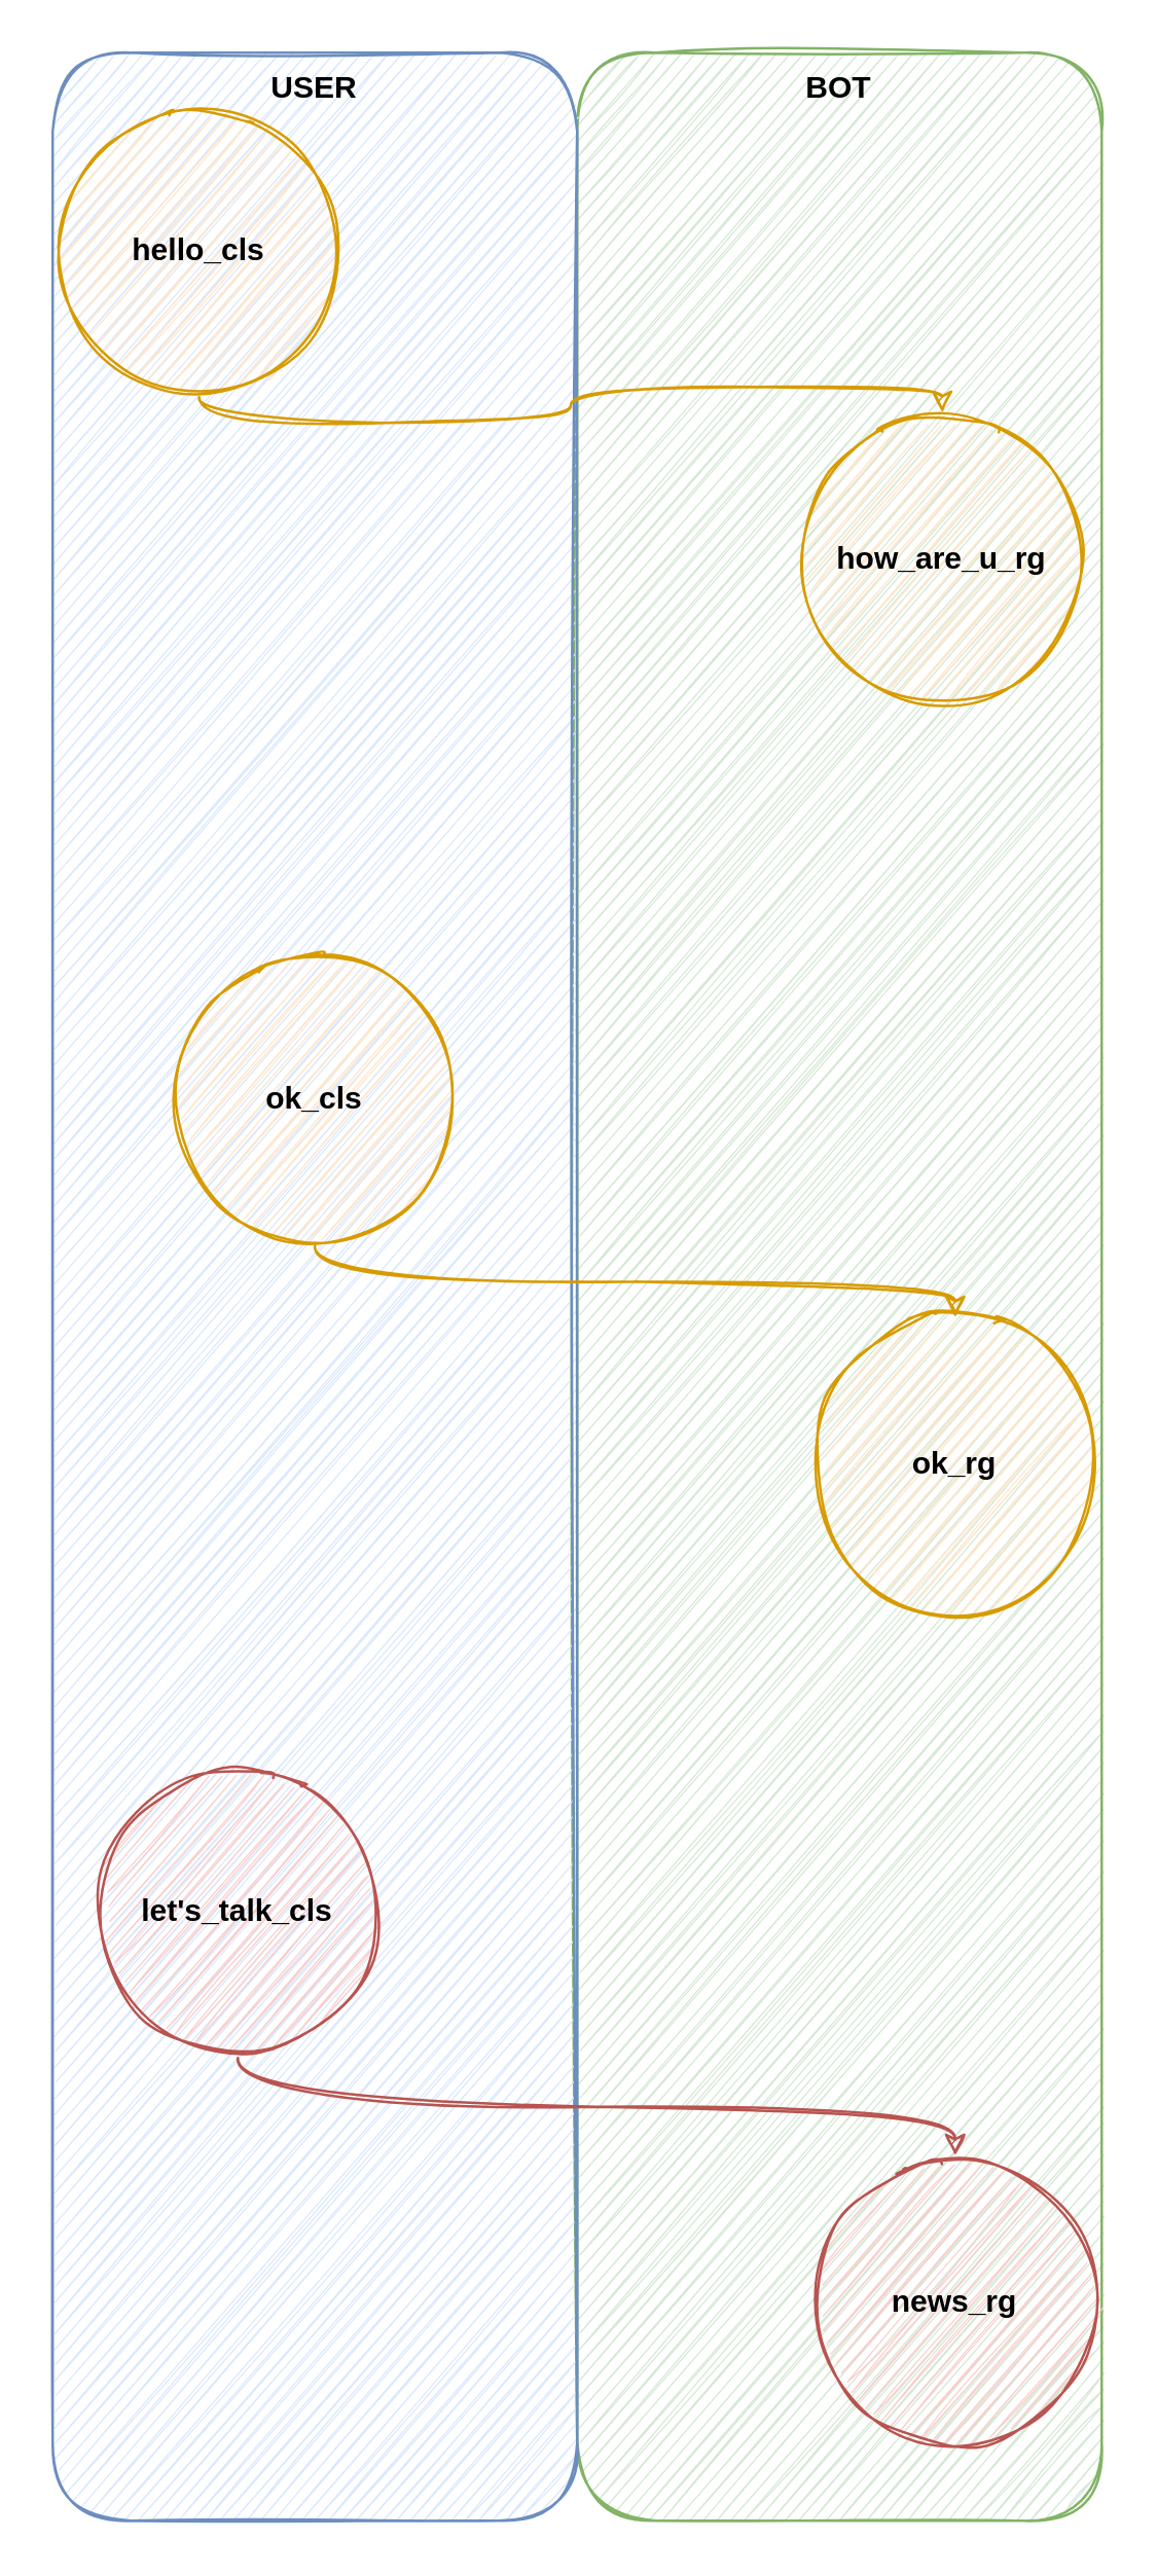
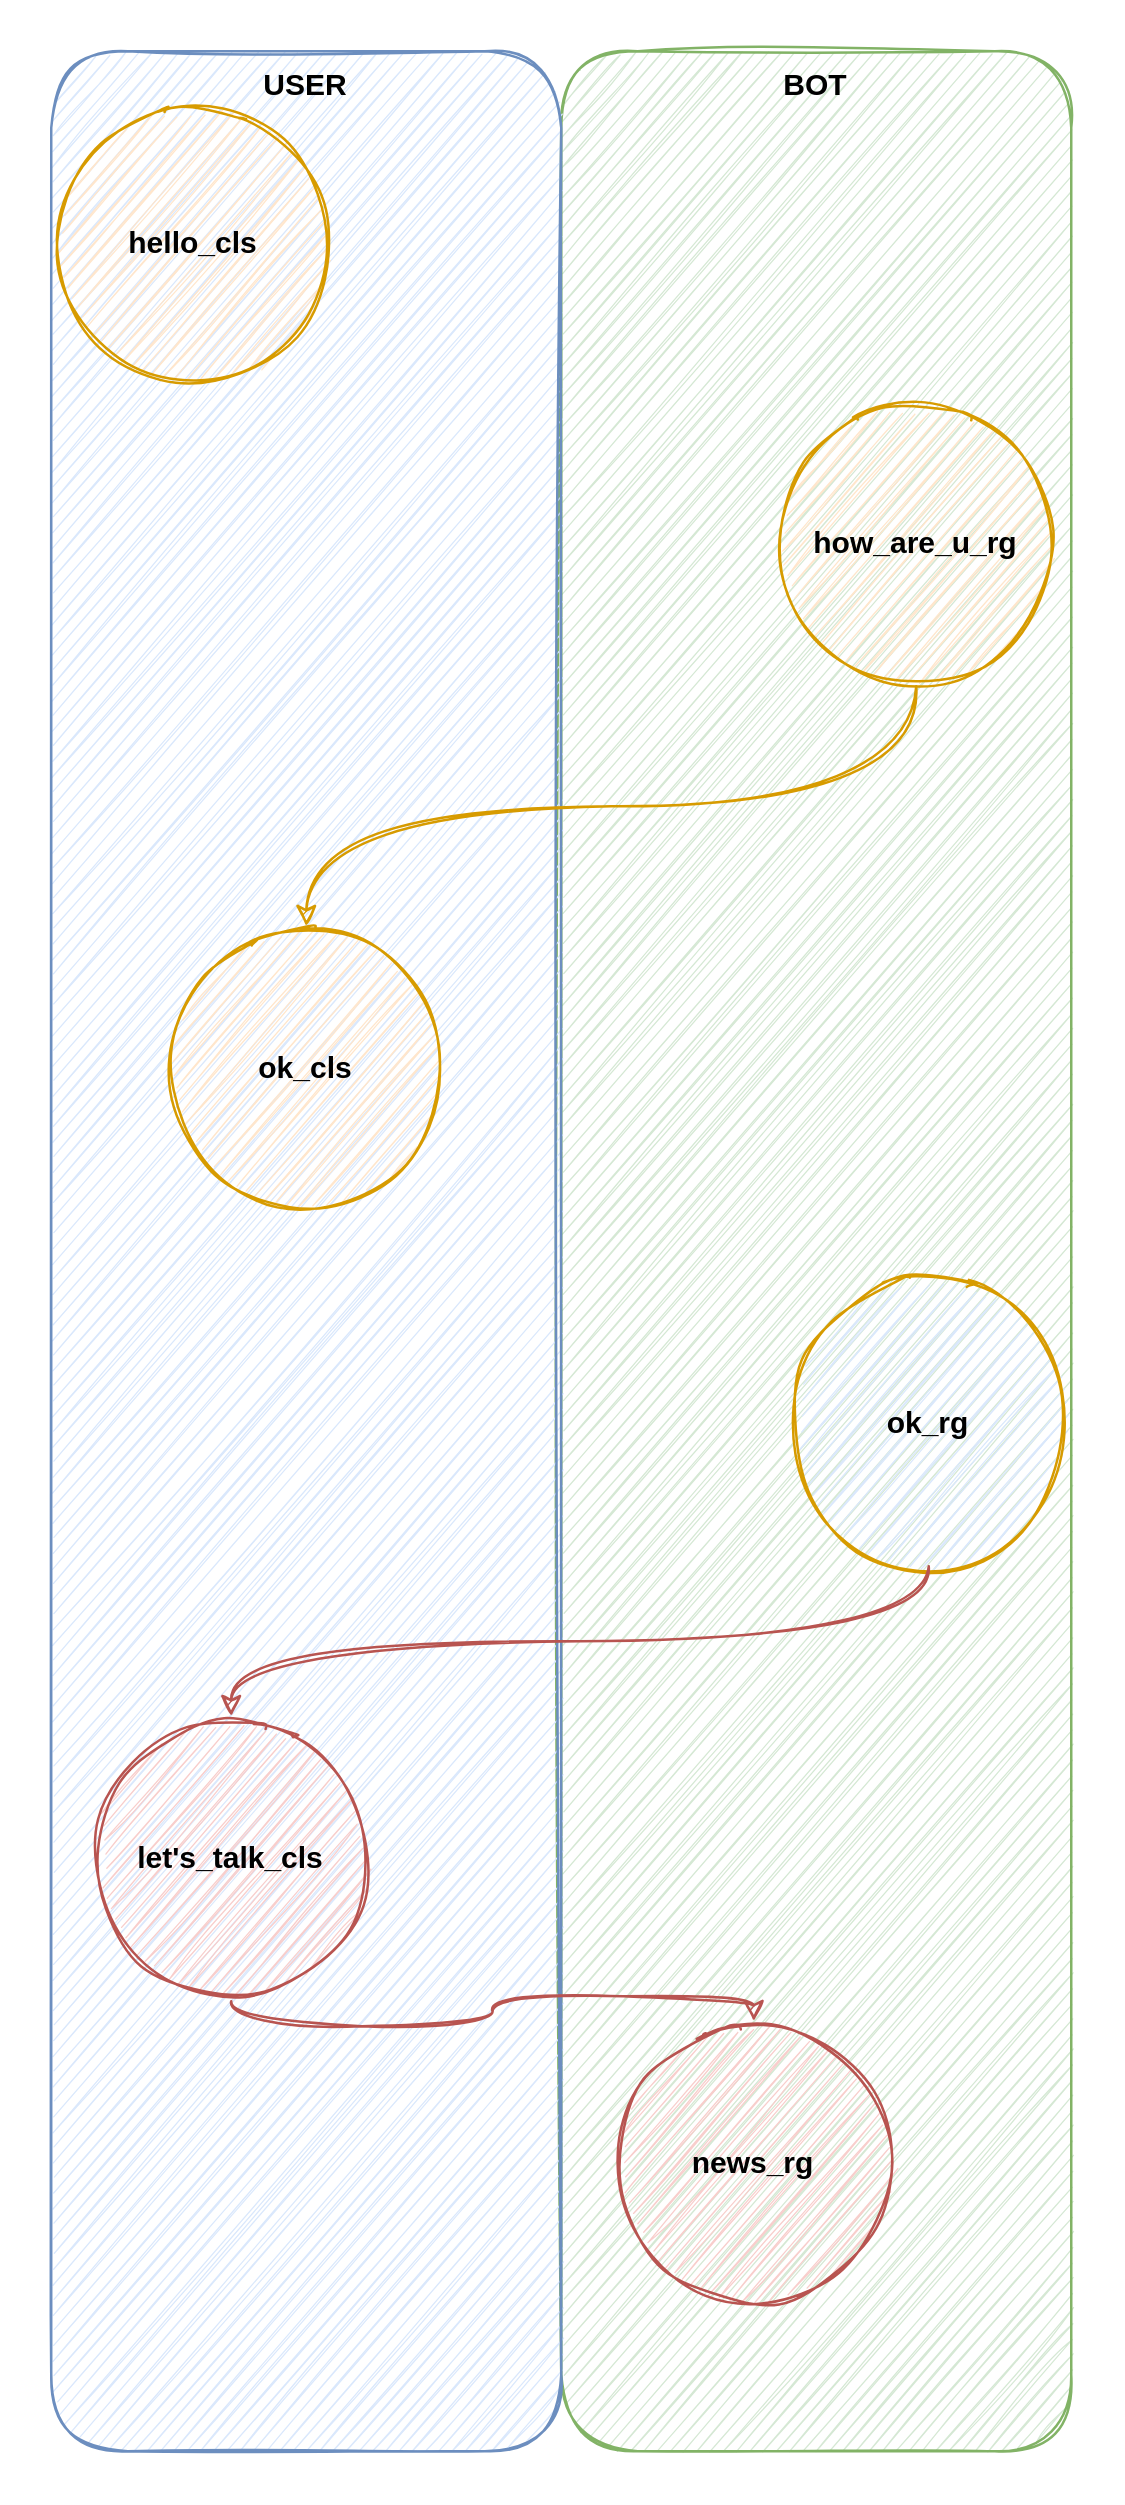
  <mxCell id="0" />
  <mxCell id="1" parent="0" />
  <mxCell id="2" value="&lt;b&gt;BOT&lt;/b&gt;" style="rounded=1;whiteSpace=wrap;html=1;sketch=1;fontStyle=0;fillColor=#d5e8d4;strokeColor=#82b366;verticalAlign=top;" parent="1" vertex="1"><mxGeometry x="224" y="20" width="204" height="960" as="geometry" /></mxCell>
  <mxCell id="3" value="&lt;b&gt;USER&lt;/b&gt;" style="rounded=1;whiteSpace=wrap;html=1;sketch=1;fontStyle=0;fillColor=#dae8fc;strokeColor=#6c8ebf;verticalAlign=top;" parent="1" vertex="1"><mxGeometry x="20" y="20" width="204" height="960" as="geometry" /></mxCell>
- <mxCell id="4" style="edgeStyle=orthogonalEdgeStyle;curved=1;html=1;exitX=0.5;exitY=1;exitDx=0;exitDy=0;entryX=0.5;entryY=0;entryDx=0;entryDy=0;sketch=1;fillColor=#ffe6cc;strokeColor=#d79b00;" parent="1" source="5" target="7" edge="1"><mxGeometry relative="1" as="geometry" /></mxCell>
  <mxCell id="5" value="&lt;b&gt;hello_cls&lt;/b&gt;" style="ellipse;whiteSpace=wrap;html=1;aspect=fixed;fillColor=#ffe6cc;strokeColor=#d79b00;sketch=1;" parent="1" vertex="1"><mxGeometry x="20" y="40" width="114" height="114" as="geometry" /></mxCell>
+ <mxCell id="6" style="edgeStyle=orthogonalEdgeStyle;curved=1;html=1;exitX=0.5;exitY=1;exitDx=0;exitDy=0;entryX=0.5;entryY=0;entryDx=0;entryDy=0;sketch=1;fillColor=#ffe6cc;strokeColor=#d79b00;" parent="1" source="7" target="8" edge="1"><mxGeometry relative="1" as="geometry" /></mxCell>
  <mxCell id="7" value="&lt;b&gt;how_are_u_rg&lt;/b&gt;" style="ellipse;whiteSpace=wrap;html=1;aspect=fixed;fillColor=#ffe6cc;strokeColor=#d79b00;sketch=1;" parent="1" vertex="1"><mxGeometry x="309" y="160" width="114" height="114" as="geometry" /></mxCell>
  <mxCell id="8" value="&lt;b&gt;ok_cls&lt;/b&gt;" style="ellipse;whiteSpace=wrap;html=1;aspect=fixed;fillColor=#ffe6cc;strokeColor=#d79b00;sketch=1;" parent="1" vertex="1"><mxGeometry x="65" y="370" width="114" height="114" as="geometry" /></mxCell>
- <mxCell id="9" style="edgeStyle=orthogonalEdgeStyle;curved=1;html=1;exitX=0.5;exitY=1;exitDx=0;exitDy=0;entryX=0.5;entryY=0;entryDx=0;entryDy=0;sketch=1;fillColor=#ffe6cc;strokeColor=#d79b00;" parent="1" source="8" target="10" edge="1"><mxGeometry relative="1" as="geometry"><mxPoint x="97" y="580" as="sourcePoint" /><mxPoint x="314" y="490" as="targetPoint" /></mxGeometry></mxCell>
- <mxCell id="10" value="&lt;b&gt;ok_rg&lt;/b&gt;" style="ellipse;whiteSpace=wrap;html=1;aspect=fixed;fillColor=#ffe6cc;strokeColor=#d79b00;sketch=1;" parent="1" vertex="1"><mxGeometry x="314" y="512" width="114" height="114" as="geometry" /></mxCell>
+ <mxCell id="10" value="&lt;b&gt;ok_rg&lt;/b&gt;" style="ellipse;whiteSpace=wrap;html=1;aspect=fixed;fillColor=#dae8fc;strokeColor=#d79b00;sketch=1;" parent="1" vertex="1"><mxGeometry x="314" y="512" width="114" height="114" as="geometry" /></mxCell>
+ <mxCell id="11" style="edgeStyle=orthogonalEdgeStyle;curved=1;html=1;exitX=0.5;exitY=1;exitDx=0;exitDy=0;entryX=0.5;entryY=0;entryDx=0;entryDy=0;sketch=1;fillColor=#f8cecc;strokeColor=#b85450;" parent="1" source="10" target="12" edge="1"><mxGeometry relative="1" as="geometry"><mxPoint x="357" y="630" as="sourcePoint" /></mxGeometry></mxCell>
  <mxCell id="12" value="&lt;b&gt;let's_talk_cls&lt;/b&gt;" style="ellipse;whiteSpace=wrap;html=1;aspect=fixed;fillColor=#f8cecc;strokeColor=#b85450;sketch=1;" parent="1" vertex="1"><mxGeometry x="35" y="686" width="114" height="114" as="geometry" /></mxCell>
  <mxCell id="13" style="edgeStyle=orthogonalEdgeStyle;curved=1;html=1;exitX=0.5;exitY=1;exitDx=0;exitDy=0;entryX=0.5;entryY=0;entryDx=0;entryDy=0;sketch=1;fillColor=#f8cecc;strokeColor=#b85450;" parent="1" source="12" target="14" edge="1"><mxGeometry relative="1" as="geometry"><mxPoint x="97" y="906" as="sourcePoint" /><mxPoint x="314" y="816" as="targetPoint" /></mxGeometry></mxCell>
- <mxCell id="14" value="&lt;b&gt;news_rg&lt;/b&gt;" style="ellipse;whiteSpace=wrap;html=1;aspect=fixed;fillColor=#f8cecc;strokeColor=#b85450;sketch=1;" parent="1" vertex="1"><mxGeometry x="314" y="838" width="114" height="114" as="geometry" /></mxCell>
+ <mxCell id="14" value="&lt;b&gt;news_rg&lt;/b&gt;" style="ellipse;whiteSpace=wrap;html=1;aspect=fixed;fillColor=#f8cecc;strokeColor=#b85450;sketch=1;" parent="1" vertex="1"><mxGeometry x="244" y="808" width="114" height="114" as="geometry" /></mxCell>
